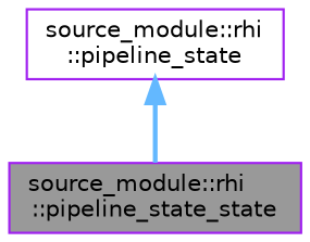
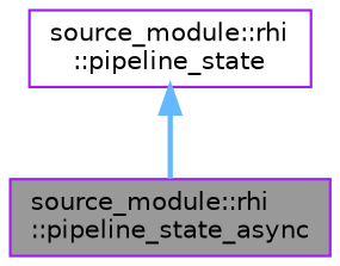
  digraph {
    node [color=purple fontname=Helvetica fontsize=10 shape=box style=filled]
-   n1 [fillcolor=grey60 fontcolor=black height=0.2 label="source_module::rhi\l::pipeline_state_state" width=0.4]
+   n1 [fillcolor=grey60 fontcolor=black height=0.2 label="source_module::rhi\l::pipeline_state_async" width=0.4]
    n2 [fillcolor=white height=0.2 label="source_module::rhi\l::pipeline_state" width=0.4]
    n2 -> n1 [color=steelblue1 dir=back fontname=Helvetica fontsize=10 labelfontname=Helvetica labelfontsize=10 style=bold]
  }
